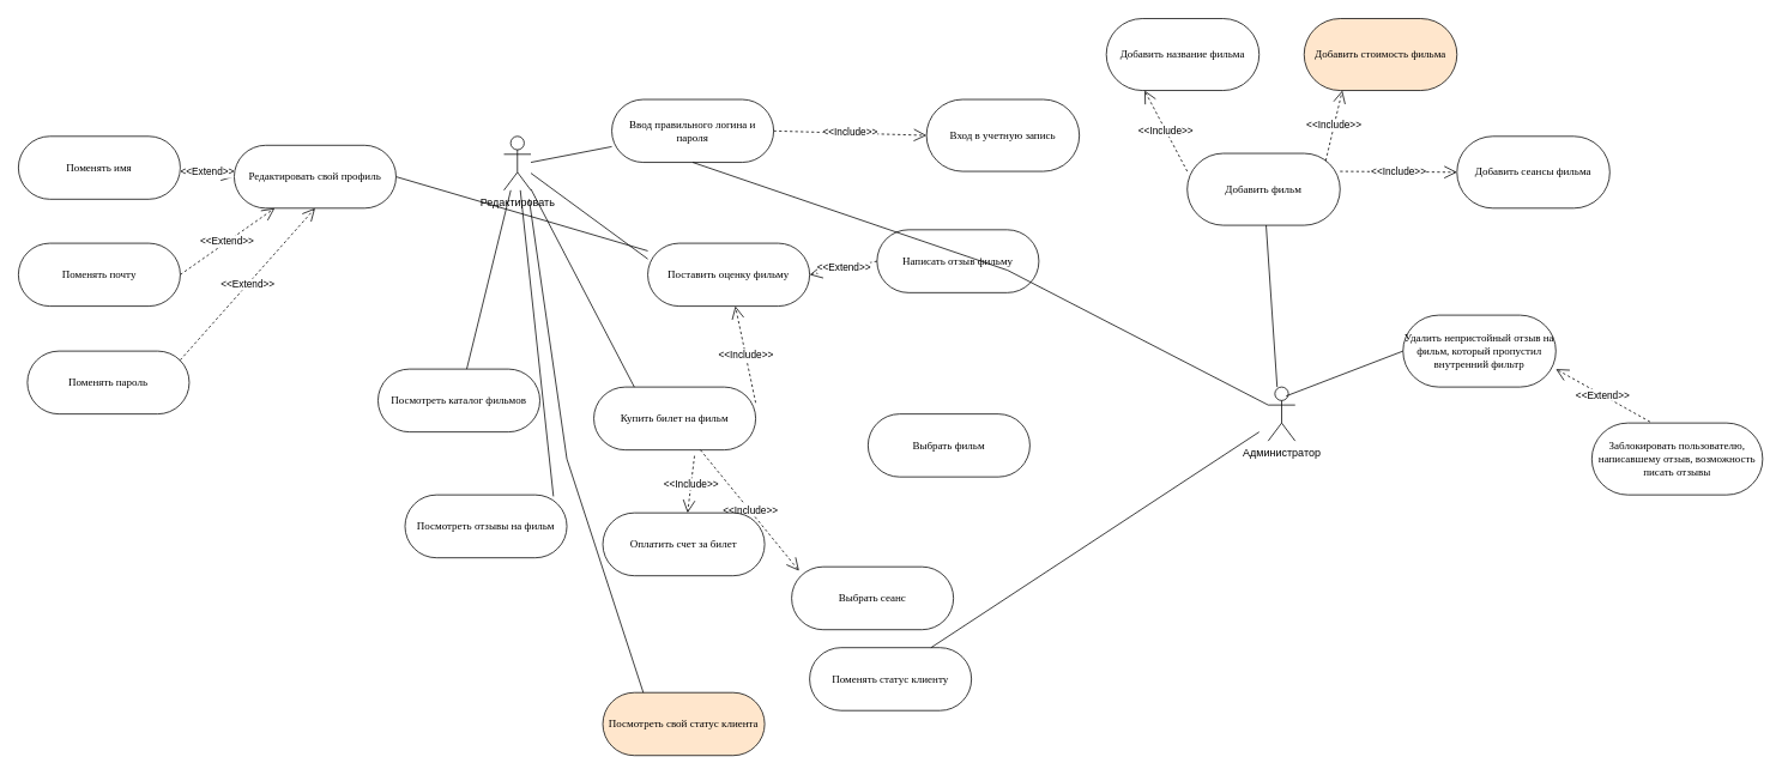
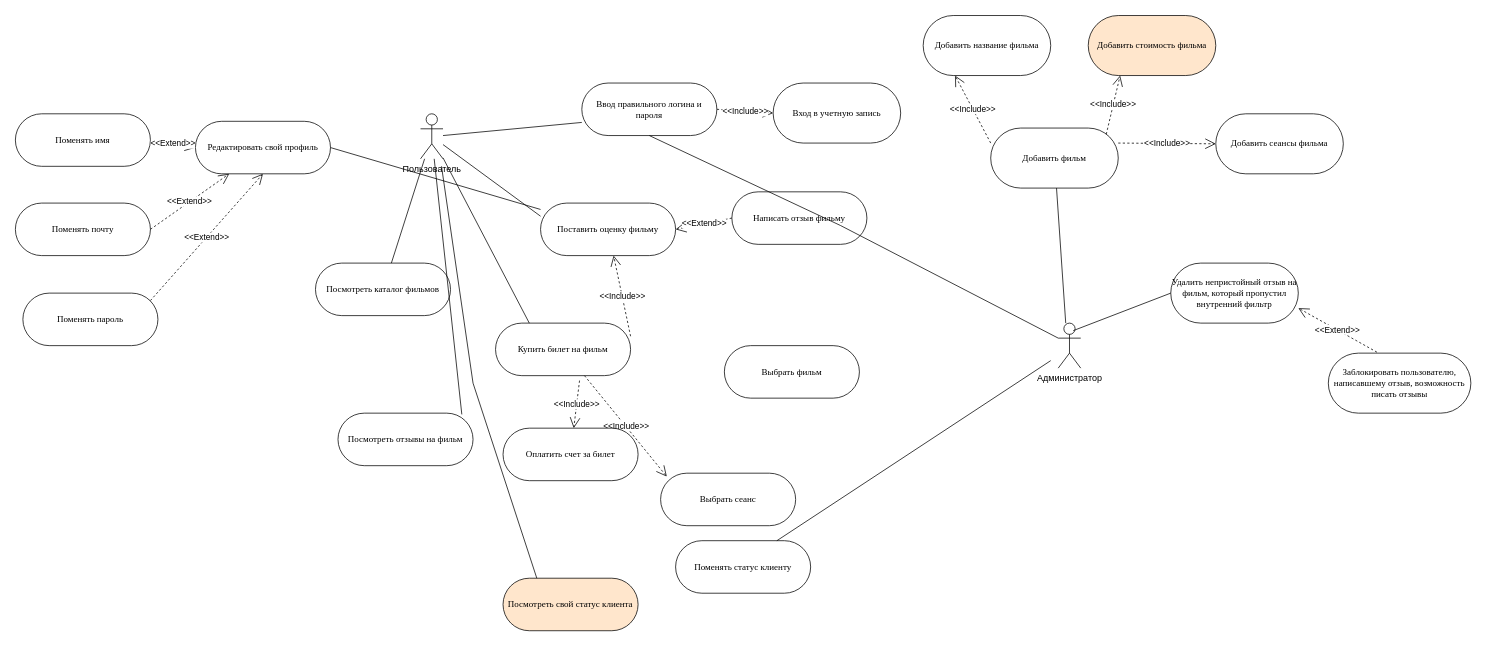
  <mxCell id="0" />
  <mxCell id="1" parent="0" />
- <mxCell id="2" value="Редактировать" style="shape=umlActor;verticalLabelPosition=bottom;verticalAlign=top;html=1;" parent="1" vertex="1"><mxGeometry x="560" y="151" width="30" height="60" as="geometry" /></mxCell>
- <mxCell id="3" value="Ввод правильного логина и пароля" style="rounded=1;whiteSpace=wrap;html=1;shadow=0;comic=0;labelBackgroundColor=none;strokeWidth=1;fontFamily=Verdana;fontSize=12;align=center;arcSize=50;" parent="1" vertex="1"><mxGeometry x="680" y="110" width="180" height="70" as="geometry" /></mxCell>
+ <mxCell id="2" value="Пользователь" style="shape=umlActor;verticalLabelPosition=bottom;verticalAlign=top;html=1;" parent="1" vertex="1"><mxGeometry x="560" y="151" width="30" height="60" as="geometry" /></mxCell>
+ <mxCell id="3" value="Ввод правильного логина и пароля" style="rounded=1;whiteSpace=wrap;html=1;shadow=0;comic=0;labelBackgroundColor=none;strokeWidth=1;fontFamily=Verdana;fontSize=12;align=center;arcSize=50;" parent="1" vertex="1"><mxGeometry x="775" y="110" width="180" height="70" as="geometry" /></mxCell>
  <mxCell id="4" value="&amp;lt;&amp;lt;Include&amp;gt;&amp;gt;" style="endArrow=open;endSize=12;dashed=1;html=1;rounded=0;exitX=1;exitY=0.5;exitDx=0;exitDy=0;entryX=0;entryY=0.5;entryDx=0;entryDy=0;" parent="1" source="3" target="5" edge="1"><mxGeometry width="160" relative="1" as="geometry"><mxPoint x="1065" y="130" as="sourcePoint" /><mxPoint x="1210" y="150" as="targetPoint" /></mxGeometry></mxCell>
  <mxCell id="5" value="Вход в учетную запись" style="rounded=1;whiteSpace=wrap;html=1;shadow=0;comic=0;labelBackgroundColor=none;strokeWidth=1;fontFamily=Verdana;fontSize=12;align=center;arcSize=50;" parent="1" vertex="1"><mxGeometry x="1030" y="110" width="170" height="80" as="geometry" /></mxCell>
  <mxCell id="6" value="Поставить оценку фильму" style="rounded=1;whiteSpace=wrap;html=1;shadow=0;comic=0;labelBackgroundColor=none;strokeWidth=1;fontFamily=Verdana;fontSize=12;align=center;arcSize=50;" parent="1" vertex="1"><mxGeometry y="270" width="180" height="70" as="geometry" x="720" /></mxCell>
  <mxCell id="7" value="Написать отзыв фильму" style="rounded=1;whiteSpace=wrap;html=1;shadow=0;comic=0;labelBackgroundColor=none;strokeWidth=1;fontFamily=Verdana;fontSize=12;align=center;arcSize=50;" parent="1" vertex="1"><mxGeometry x="975" y="255" width="180" height="70" as="geometry" /></mxCell>
  <mxCell id="8" value="&amp;lt;&amp;lt;Extend&amp;gt;&amp;gt;" style="endArrow=open;endSize=12;dashed=1;html=1;rounded=0;exitX=0;exitY=0.5;exitDx=0;exitDy=0;entryX=1;entryY=0.5;entryDx=0;entryDy=0;" parent="1" source="7" target="6" edge="1"><mxGeometry width="160" relative="1" as="geometry"><mxPoint x="910" y="360" as="sourcePoint" /><mxPoint x="980" y="500" as="targetPoint" /></mxGeometry></mxCell>
  <mxCell id="9" value="" style="endArrow=none;html=1;rounded=0;entryX=0;entryY=0.25;entryDx=0;entryDy=0;" parent="1" source="2" target="6" edge="1"><mxGeometry width="50" height="50" relative="1" as="geometry"><mxPoint x="1140" y="400" as="sourcePoint" /><mxPoint x="1190" y="350" as="targetPoint" /></mxGeometry></mxCell>
  <mxCell id="10" value="" style="endArrow=none;html=1;rounded=0;entryX=0;entryY=0.75;entryDx=0;entryDy=0;" parent="1" target="3" edge="1"><mxGeometry width="50" height="50" relative="1" as="geometry"><mxPoint x="590" y="180" as="sourcePoint" /><mxPoint x="730" y="368" as="targetPoint" /></mxGeometry></mxCell>
  <mxCell id="11" value="Купить билет на фильм" style="rounded=1;whiteSpace=wrap;html=1;shadow=0;comic=0;labelBackgroundColor=none;strokeWidth=1;fontFamily=Verdana;fontSize=12;align=center;arcSize=50;" parent="1" vertex="1"><mxGeometry x="660" y="430" width="180" height="70" as="geometry" /></mxCell>
  <mxCell id="12" value="Выбрать фильм" style="rounded=1;whiteSpace=wrap;html=1;shadow=0;comic=0;labelBackgroundColor=none;strokeWidth=1;fontFamily=Verdana;fontSize=12;align=center;arcSize=50;" parent="1" vertex="1"><mxGeometry x="965" y="460" width="180" height="70" as="geometry" /></mxCell>
  <mxCell id="13" value="Выбрать сеанс" style="rounded=1;whiteSpace=wrap;html=1;shadow=0;comic=0;labelBackgroundColor=none;strokeWidth=1;fontFamily=Verdana;fontSize=12;align=center;arcSize=50;" parent="1" vertex="1"><mxGeometry x="880" y="630" width="180" height="70" as="geometry" /></mxCell>
  <mxCell id="14" value="&amp;lt;&amp;lt;Include&amp;gt;&amp;gt;" style="endArrow=open;endSize=12;dashed=1;html=1;rounded=0;exitX=1;exitY=0.25;exitDx=0;exitDy=0;" parent="1" source="11" target="6" edge="1"><mxGeometry width="160" relative="1" as="geometry"><mxPoint x="870" y="155" as="sourcePoint" /><mxPoint x="1040" y="160" as="targetPoint" /></mxGeometry></mxCell>
  <mxCell id="15" value="&amp;lt;&amp;lt;Include&amp;gt;&amp;gt;" style="endArrow=open;endSize=12;dashed=1;html=1;rounded=0;entryX=0.046;entryY=0.065;entryDx=0;entryDy=0;entryPerimeter=0;" parent="1" source="11" target="13" edge="1"><mxGeometry width="160" relative="1" as="geometry"><mxPoint x="850" y="458" as="sourcePoint" /><mxPoint x="890" y="469" as="targetPoint" /><Array as="points" /></mxGeometry></mxCell>
  <mxCell id="16" value="Оплатить счет за билет" style="rounded=1;whiteSpace=wrap;html=1;shadow=0;comic=0;labelBackgroundColor=none;strokeWidth=1;fontFamily=Verdana;fontSize=12;align=center;arcSize=50;" parent="1" vertex="1"><mxGeometry x="670" y="570" width="180" height="70" as="geometry" /></mxCell>
  <mxCell id="17" value="&amp;lt;&amp;lt;Include&amp;gt;&amp;gt;" style="endArrow=open;endSize=12;dashed=1;html=1;rounded=0;exitX=0.622;exitY=1.094;exitDx=0;exitDy=0;exitPerimeter=0;" parent="1" source="11" target="16" edge="1"><mxGeometry width="160" relative="1" as="geometry"><mxPoint x="804" y="510" as="sourcePoint" /><mxPoint x="898" y="585" as="targetPoint" /><Array as="points" /></mxGeometry></mxCell>
  <mxCell id="18" value="" style="endArrow=none;html=1;rounded=0;entryX=0.25;entryY=0;entryDx=0;entryDy=0;" parent="1" source="2" target="11" edge="1"><mxGeometry width="50" height="50" relative="1" as="geometry"><mxPoint x="600" y="202" as="sourcePoint" /><mxPoint x="730" y="298" as="targetPoint" /></mxGeometry></mxCell>
- <mxCell id="19" value="Посмотреть каталог фильмов" style="rounded=1;whiteSpace=wrap;html=1;shadow=0;comic=0;labelBackgroundColor=none;strokeWidth=1;fontFamily=Verdana;fontSize=12;align=center;arcSize=50;" parent="1" vertex="1"><mxGeometry x="420" y="410" width="180" height="70" as="geometry" /></mxCell>
+ <mxCell id="19" value="Посмотреть каталог фильмов" style="rounded=1;whiteSpace=wrap;html=1;shadow=0;comic=0;labelBackgroundColor=none;strokeWidth=1;fontFamily=Verdana;fontSize=12;align=center;arcSize=50;" parent="1" vertex="1"><mxGeometry x="420" y="350" width="180" height="70" as="geometry" /></mxCell>
  <mxCell id="20" value="Посмотреть отзывы на фильм" style="rounded=1;whiteSpace=wrap;html=1;shadow=0;comic=0;labelBackgroundColor=none;strokeWidth=1;fontFamily=Verdana;fontSize=12;align=center;arcSize=50;" parent="1" vertex="1"><mxGeometry x="450" y="550" width="180" height="70" as="geometry" /></mxCell>
  <mxCell id="21" value="" style="endArrow=none;html=1;rounded=0;entryX=0.917;entryY=0.024;entryDx=0;entryDy=0;entryPerimeter=0;" parent="1" source="2" target="20" edge="1"><mxGeometry width="50" height="50" relative="1" as="geometry"><mxPoint x="600" y="220" as="sourcePoint" /><mxPoint x="715" y="440" as="targetPoint" /></mxGeometry></mxCell>
  <mxCell id="22" value="" style="endArrow=none;html=1;rounded=0;" parent="1" source="2" target="19" edge="1"><mxGeometry width="50" height="50" relative="1" as="geometry"><mxPoint x="610" y="230" as="sourcePoint" /><mxPoint x="725" y="450" as="targetPoint" /></mxGeometry></mxCell>
  <mxCell id="23" value="Администратор" style="shape=umlActor;verticalLabelPosition=bottom;verticalAlign=top;html=1;" parent="1" vertex="1"><mxGeometry x="1410" y="430" width="30" height="60" as="geometry" /></mxCell>
  <mxCell id="24" value="Добавить фильм" style="rounded=1;whiteSpace=wrap;html=1;shadow=0;comic=0;labelBackgroundColor=none;strokeWidth=1;fontFamily=Verdana;fontSize=12;align=center;arcSize=50;" parent="1" vertex="1"><mxGeometry x="1320" y="170" width="170" height="80" as="geometry" /></mxCell>
  <mxCell id="25" value="" style="endArrow=none;html=1;rounded=0;entryX=0.5;entryY=1;entryDx=0;entryDy=0;exitX=0;exitY=0.333;exitDx=0;exitDy=0;exitPerimeter=0;" parent="1" source="23" target="3" edge="1"><mxGeometry width="50" height="50" relative="1" as="geometry"><mxPoint x="600" y="190" as="sourcePoint" /><mxPoint x="690" y="173" as="targetPoint" /><Array as="points"><mxPoint x="1120" y="300" /></Array></mxGeometry></mxCell>
  <mxCell id="26" value="Добавить название фильма" style="rounded=1;whiteSpace=wrap;html=1;shadow=0;comic=0;labelBackgroundColor=none;strokeWidth=1;fontFamily=Verdana;fontSize=12;align=center;arcSize=50;" parent="1" vertex="1"><mxGeometry x="1230" y="20" width="170" height="80" as="geometry" /></mxCell>
  <mxCell id="27" value="Добавить стоимость фильма" style="rounded=1;whiteSpace=wrap;html=1;shadow=0;comic=0;labelBackgroundColor=none;strokeWidth=1;fontFamily=Verdana;fontSize=12;align=center;arcSize=50;fillColor=#ffe6cc;" parent="1" vertex="1"><mxGeometry x="1450" y="20" width="170" height="80" as="geometry" /></mxCell>
  <mxCell id="28" value="Добавить сеансы фильма" style="rounded=1;whiteSpace=wrap;html=1;shadow=0;comic=0;labelBackgroundColor=none;strokeWidth=1;fontFamily=Verdana;fontSize=12;align=center;arcSize=50;" parent="1" vertex="1"><mxGeometry x="1620" y="151" width="170" height="80" as="geometry" /></mxCell>
  <mxCell id="29" value="&amp;lt;&amp;lt;Include&amp;gt;&amp;gt;" style="endArrow=open;endSize=12;dashed=1;html=1;rounded=0;exitX=0;exitY=0.25;exitDx=0;exitDy=0;entryX=0.25;entryY=1;entryDx=0;entryDy=0;" parent="1" source="24" target="26" edge="1"><mxGeometry width="160" relative="1" as="geometry"><mxPoint x="1130" y="211" as="sourcePoint" /><mxPoint x="1300" y="216" as="targetPoint" /></mxGeometry></mxCell>
  <mxCell id="30" value="&amp;lt;&amp;lt;Include&amp;gt;&amp;gt;" style="endArrow=open;endSize=12;dashed=1;html=1;rounded=0;exitX=0.906;exitY=0.103;exitDx=0;exitDy=0;entryX=0.25;entryY=1;entryDx=0;entryDy=0;exitPerimeter=0;" parent="1" source="24" target="27" edge="1"><mxGeometry width="160" relative="1" as="geometry"><mxPoint x="1300" y="150" as="sourcePoint" /><mxPoint x="1283" y="110" as="targetPoint" /><Array as="points" /></mxGeometry></mxCell>
  <mxCell id="31" value="&amp;lt;&amp;lt;Include&amp;gt;&amp;gt;" style="endArrow=open;endSize=12;dashed=1;html=1;rounded=0;exitX=1;exitY=0.25;exitDx=0;exitDy=0;entryX=0;entryY=0.5;entryDx=0;entryDy=0;" parent="1" source="24" target="28" edge="1"><mxGeometry width="160" relative="1" as="geometry"><mxPoint x="1434" y="178" as="sourcePoint" /><mxPoint x="1503" y="110" as="targetPoint" /><Array as="points" /></mxGeometry></mxCell>
  <mxCell id="32" value="" style="endArrow=none;html=1;rounded=0;" parent="1" source="24" edge="1"><mxGeometry width="50" height="50" relative="1" as="geometry"><mxPoint x="1520" y="244" as="sourcePoint" /><mxPoint x="1420" y="430" as="targetPoint" /></mxGeometry></mxCell>
  <mxCell id="33" value="Удалить непристойный отзыв на фильм, который пропустил внутренний фильтр" style="rounded=1;whiteSpace=wrap;html=1;shadow=0;comic=0;labelBackgroundColor=none;strokeWidth=1;fontFamily=Verdana;fontSize=12;align=center;arcSize=50;" parent="1" vertex="1"><mxGeometry x="1560" y="350" width="170" height="80" as="geometry" /></mxCell>
  <mxCell id="34" value="" style="endArrow=none;html=1;rounded=0;exitX=0;exitY=0.5;exitDx=0;exitDy=0;" parent="1" source="33" edge="1"><mxGeometry width="50" height="50" relative="1" as="geometry"><mxPoint x="1418" y="260" as="sourcePoint" /><mxPoint x="1430" y="440" as="targetPoint" /></mxGeometry></mxCell>
  <mxCell id="35" value="Заблокировать пользователю, написавшему отзыв, возможность писать отзывы" style="rounded=1;whiteSpace=wrap;html=1;shadow=0;comic=0;labelBackgroundColor=none;strokeWidth=1;fontFamily=Verdana;fontSize=12;align=center;arcSize=50;" parent="1" vertex="1"><mxGeometry x="1770" y="470" width="190" height="80" as="geometry" /></mxCell>
  <mxCell id="36" value="&amp;lt;&amp;lt;Extend&amp;gt;&amp;gt;" style="endArrow=open;endSize=12;dashed=1;html=1;rounded=0;entryX=1;entryY=0.75;entryDx=0;entryDy=0;exitX=0.341;exitY=-0.016;exitDx=0;exitDy=0;exitPerimeter=0;" parent="1" source="35" target="33" edge="1"><mxGeometry width="160" relative="1" as="geometry"><mxPoint x="1830" y="450" as="sourcePoint" /><mxPoint x="1730" y="390" as="targetPoint" /></mxGeometry></mxCell>
  <mxCell id="37" value="Посмотреть свой статус клиента" style="rounded=1;whiteSpace=wrap;html=1;shadow=0;comic=0;labelBackgroundColor=none;strokeWidth=1;fontFamily=Verdana;fontSize=12;align=center;arcSize=50;fillColor=#ffe6cc;" vertex="1" parent="1"><mxGeometry x="670" y="770" width="180" height="70" as="geometry" /></mxCell>
  <mxCell id="38" value="" style="endArrow=none;html=1;rounded=0;entryX=0.25;entryY=0;entryDx=0;entryDy=0;" edge="1" parent="1" target="37"><mxGeometry width="50" height="50" relative="1" as="geometry"><mxPoint x="588" y="221" as="sourcePoint" /><mxPoint x="625" y="562" as="targetPoint" /><Array as="points"><mxPoint x="630" y="510" /></Array></mxGeometry></mxCell>
  <mxCell id="39" value="Поменять статус клиенту" style="rounded=1;whiteSpace=wrap;html=1;shadow=0;comic=0;labelBackgroundColor=none;strokeWidth=1;fontFamily=Verdana;fontSize=12;align=center;arcSize=50;" vertex="1" parent="1"><mxGeometry x="900" y="720" width="180" height="70" as="geometry" /></mxCell>
  <mxCell id="40" value="" style="endArrow=none;html=1;rounded=0;exitX=0.75;exitY=0;exitDx=0;exitDy=0;" edge="1" parent="1" source="39"><mxGeometry width="50" height="50" relative="1" as="geometry"><mxPoint x="1570" y="400" as="sourcePoint" /><mxPoint x="1400" y="480" as="targetPoint" /></mxGeometry></mxCell>
  <mxCell id="41" value="Редактировать свой профиль" style="rounded=1;whiteSpace=wrap;html=1;shadow=0;comic=0;labelBackgroundColor=none;strokeWidth=1;fontFamily=Verdana;fontSize=12;align=center;arcSize=50;" vertex="1" parent="1"><mxGeometry x="260" y="161" width="180" height="70" as="geometry" /></mxCell>
  <mxCell id="42" value="" style="endArrow=none;html=1;rounded=0;exitX=1;exitY=0.5;exitDx=0;exitDy=0;" edge="1" parent="1" source="41" target="6"><mxGeometry width="50" height="50" relative="1" as="geometry"><mxPoint x="890" y="400" as="sourcePoint" /><mxPoint x="940" y="350" as="targetPoint" /></mxGeometry></mxCell>
  <mxCell id="43" value="Поменять имя" style="rounded=1;whiteSpace=wrap;html=1;shadow=0;comic=0;labelBackgroundColor=none;strokeWidth=1;fontFamily=Verdana;fontSize=12;align=center;arcSize=50;" vertex="1" parent="1"><mxGeometry x="20" y="151" width="180" height="70" as="geometry" /></mxCell>
  <mxCell id="44" value="Поменять почту" style="rounded=1;whiteSpace=wrap;html=1;shadow=0;comic=0;labelBackgroundColor=none;strokeWidth=1;fontFamily=Verdana;fontSize=12;align=center;arcSize=50;" vertex="1" parent="1"><mxGeometry x="20" y="270" width="180" height="70" as="geometry" /></mxCell>
  <mxCell id="45" value="Поменять пароль" style="rounded=1;whiteSpace=wrap;html=1;shadow=0;comic=0;labelBackgroundColor=none;strokeWidth=1;fontFamily=Verdana;fontSize=12;align=center;arcSize=50;" vertex="1" parent="1"><mxGeometry x="30" y="390" width="180" height="70" as="geometry" /></mxCell>
  <mxCell id="46" value="&amp;lt;&amp;lt;Extend&amp;gt;&amp;gt;" style="endArrow=open;endSize=12;dashed=1;html=1;rounded=0;exitX=0.944;exitY=0.143;exitDx=0;exitDy=0;entryX=0.5;entryY=1;entryDx=0;entryDy=0;exitPerimeter=0;" edge="1" parent="1" source="45" target="41"><mxGeometry width="160" relative="1" as="geometry"><mxPoint x="1010" y="385" as="sourcePoint" /><mxPoint x="910" y="315" as="targetPoint" /><Array as="points" /></mxGeometry></mxCell>
  <mxCell id="47" value="&amp;lt;&amp;lt;Extend&amp;gt;&amp;gt;" style="endArrow=open;endSize=12;dashed=1;html=1;rounded=0;exitX=1;exitY=0.5;exitDx=0;exitDy=0;entryX=0.25;entryY=1;entryDx=0;entryDy=0;" edge="1" parent="1" source="44" target="41"><mxGeometry width="160" relative="1" as="geometry"><mxPoint x="220" y="400" as="sourcePoint" /><mxPoint x="360" y="241" as="targetPoint" /><Array as="points" /></mxGeometry></mxCell>
  <mxCell id="48" value="&amp;lt;&amp;lt;Extend&amp;gt;&amp;gt;" style="endArrow=open;endSize=12;dashed=1;html=1;rounded=0;exitX=1;exitY=0.5;exitDx=0;exitDy=0;entryX=0;entryY=0.5;entryDx=0;entryDy=0;" edge="1" parent="1" source="43" target="41"><mxGeometry width="160" relative="1" as="geometry"><mxPoint x="210" y="315" as="sourcePoint" /><mxPoint x="315" y="241" as="targetPoint" /><Array as="points" /></mxGeometry></mxCell>
